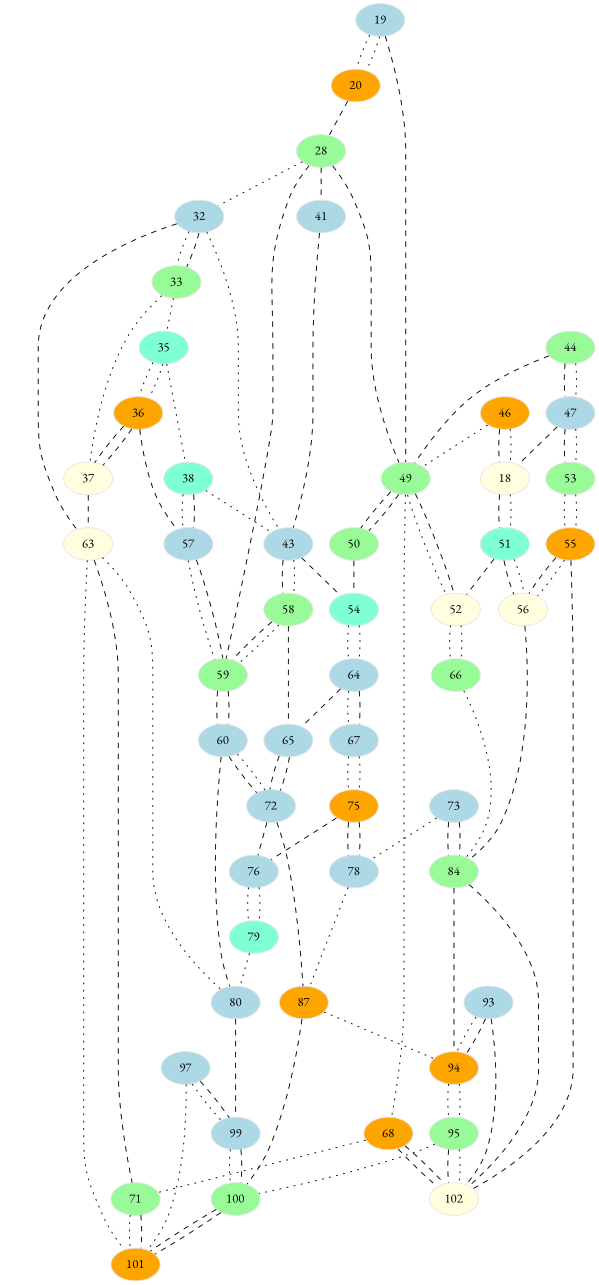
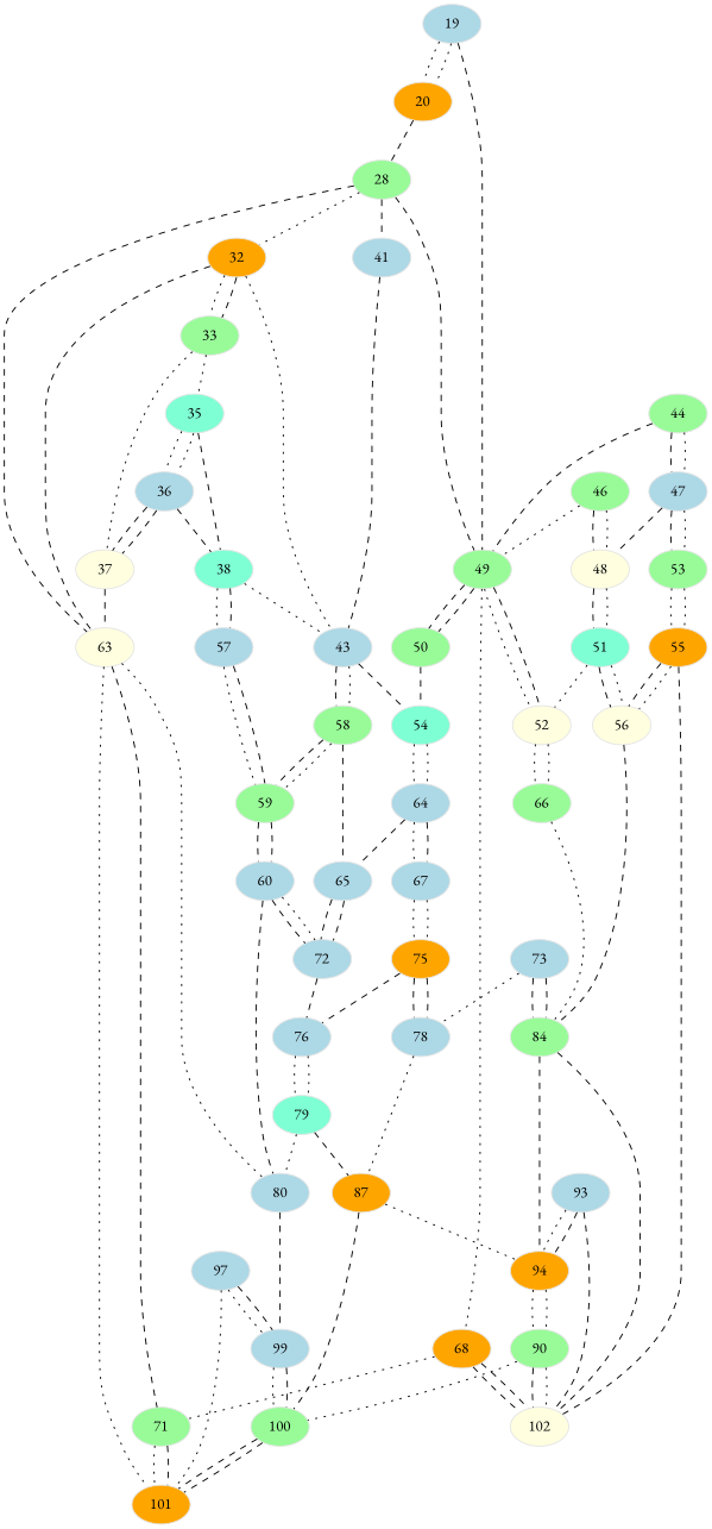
  graph {
    fontname="EB Garamond"
    node [color=gray90 fillcolor=lightblue fontname="EB Garamond" style=filled]
    edge [fontname="EB Garamond" style=dashed]
    19 [super="+15+16"]
    20 [fillcolor=orange]
    49 [fillcolor=palegreen super="+45+27+9"]
    28 [fillcolor=palegreen super="+21+22+23"]
    50 [fillcolor=palegreen]
    52 [fillcolor=lightyellow]
    68 [fillcolor=orange super="+5"]
-   32 [super="+24+12"]
+   32 [fillcolor=orange super="+24+12"]
    41
    63 [fillcolor=lightyellow super="+40+34+26"]
    33 [fillcolor=palegreen]
    43 [super="+39+42"]
    80 [super="+61+62"]
    71 [fillcolor=palegreen super="+6"]
    101 [fillcolor=orange super="+98+70"]
    35 [fillcolor=aquamarine]
    37 [fillcolor=lightyellow super="+30+29+31"]
    54 [fillcolor=aquamarine]
    58 [fillcolor=palegreen]
-   36 [fillcolor=orange]
+   36
    38 [fillcolor=aquamarine]
    57
    59 [fillcolor=palegreen]
    64
    65
    44 [fillcolor=palegreen]
    47
-   48 [fillcolor=lightyellow label=18]
+   48 [fillcolor=lightyellow]
    53 [fillcolor=palegreen]
-   46 [fillcolor=orange]
+   46 [fillcolor=palegreen]
    51 [fillcolor=aquamarine]
    55 [fillcolor=orange]
    56 [fillcolor=lightyellow]
    66 [fillcolor=palegreen]
    102 [fillcolor=lightyellow super="+92+82"]
    84 [fillcolor=palegreen super="+83+74"]
    67
    94 [fillcolor=orange super="+86+85"]
    60
    72
    76
    99 [super="+91+88+89"]
    75 [fillcolor=orange]
    78
    79 [fillcolor=aquamarine]
    87 [fillcolor=orange super="+81"]
    n47 [label=73]
    100 [fillcolor=palegreen super="+96+90"]
-   95 [fillcolor=palegreen]
+   95 [fillcolor=palegreen label=90]
    93
    97
    19 -- 20 [style=dotted weight=2]
    19 -- 20 [style=dotted]
    19 -- 49 [weight=3]
    20 -- 28
    49 -- 50 [weight=2]
    49 -- 50
    49 -- 52 [style=dotted]
    49 -- 52
    49 -- 68 [style=dotted]
    28 -- 49 [weight=2]
    28 -- 32 [style=dotted weight=2]
    28 -- 41 [weight=2]
-   28 -- 59
+   28 -- 63
    50 -- 54
    52 -- 66 [style=dotted]
    52 -- 66 [style=dotted]
    68 -- 71 [style=dotted weight=2]
    68 -- 102 [weight=2]
    68 -- 102
    32 -- 63
    32 -- 33 [style=dotted]
    32 -- 33
    32 -- 43 [style=dotted]
    41 -- 43
    63 -- 80 [style=dotted]
    63 -- 71 [weight=2]
    63 -- 101 [style=dotted]
    33 -- 35 [style=dotted]
    33 -- 37 [style=dotted]
    43 -- 54
    43 -- 58
    43 -- 58 [style=dotted]
    80 -- 99 [weight=2]
    71 -- 101 [style=dotted weight=2]
    71 -- 101
    35 -- 36 [style=dotted]
    35 -- 36 [style=dotted]
-   35 -- 38 [style=dotted]
+   35 -- 38
    37 -- 63 [weight=4]
    54 -- 64 [style=dotted]
    54 -- 64 [style=dotted]
    58 -- 59
    58 -- 59 [style=dotted]
    58 -- 65
    36 -- 37
    36 -- 37
-   36 -- 57
+   36 -- 38
    38 -- 43 [style=dotted]
    38 -- 57 [style=dotted]
    38 -- 57
    57 -- 59 [style=dotted]
    57 -- 59
    59 -- 60
    59 -- 60
    64 -- 65
    64 -- 67 [style=dotted]
    64 -- 67
    65 -- 72
    65 -- 72
    44 -- 49
    44 -- 47
    44 -- 47 [style=dotted]
    47 -- 48
    47 -- 53
    47 -- 53 [style=dotted]
    48 -- 51
    48 -- 51 [style=dotted]
    53 -- 55 [style=dotted]
    53 -- 55 [style=dotted]
    46 -- 49 [style=dotted]
    46 -- 48
    46 -- 48 [style=dotted]
-   51 -- 52
+   51 -- 52 [style=dotted]
    51 -- 56
    51 -- 56 [style=dotted]
    55 -- 56
    55 -- 56 [style=dotted]
    55 -- 102
    56 -- 84
    66 -- 84 [style=dotted]
    84 -- 102
    84 -- 94
    67 -- 75 [style=dotted]
    67 -- 75 [style=dotted]
    94 -- 95 [style=dotted]
    94 -- 95 [style=dotted]
    60 -- 80
    60 -- 72
    60 -- 72 [style=dotted]
    72 -- 76
    76 -- 79 [style=dotted]
    76 -- 79 [style=dotted]
    99 -- 100 [style=dotted weight=2]
    99 -- 100
    75 -- 76
    75 -- 78
    75 -- 78
    78 -- 87 [style=dotted]
    79 -- 80 [style=dotted]
-   72 -- 87
+   79 -- 87
    87 -- 94 [style=dotted]
    87 -- 100
    n47 -- 84 [weight=2]
    n47 -- 84
    n47 -- 78 [style=dotted]
    100 -- 101
    100 -- 101
    95 -- 102
    95 -- 102 [style=dotted]
    95 -- 100 [style=dotted]
    93 -- 102
    93 -- 94 [style=dotted weight=2]
    93 -- 94
    97 -- 101 [style=dotted]
    97 -- 99 [style=dotted weight=2]
    97 -- 99
  }
